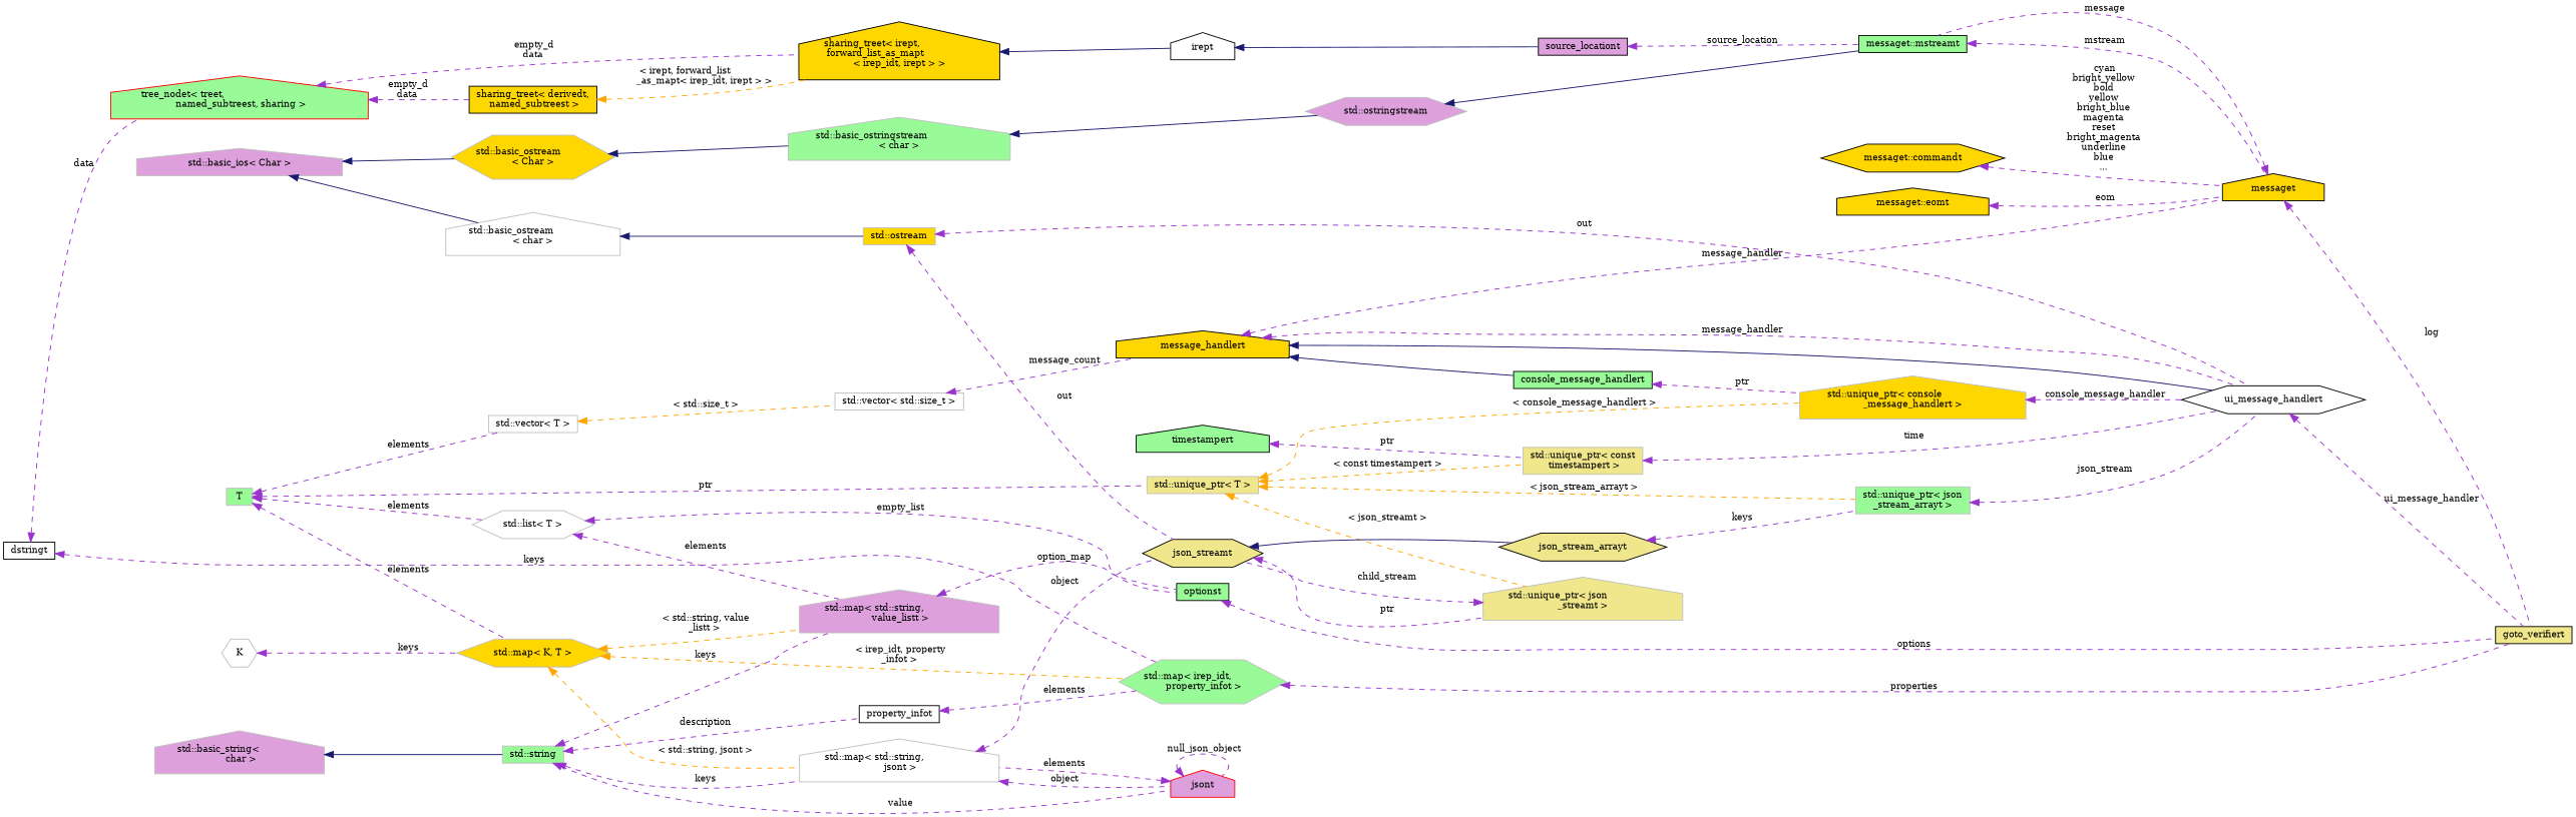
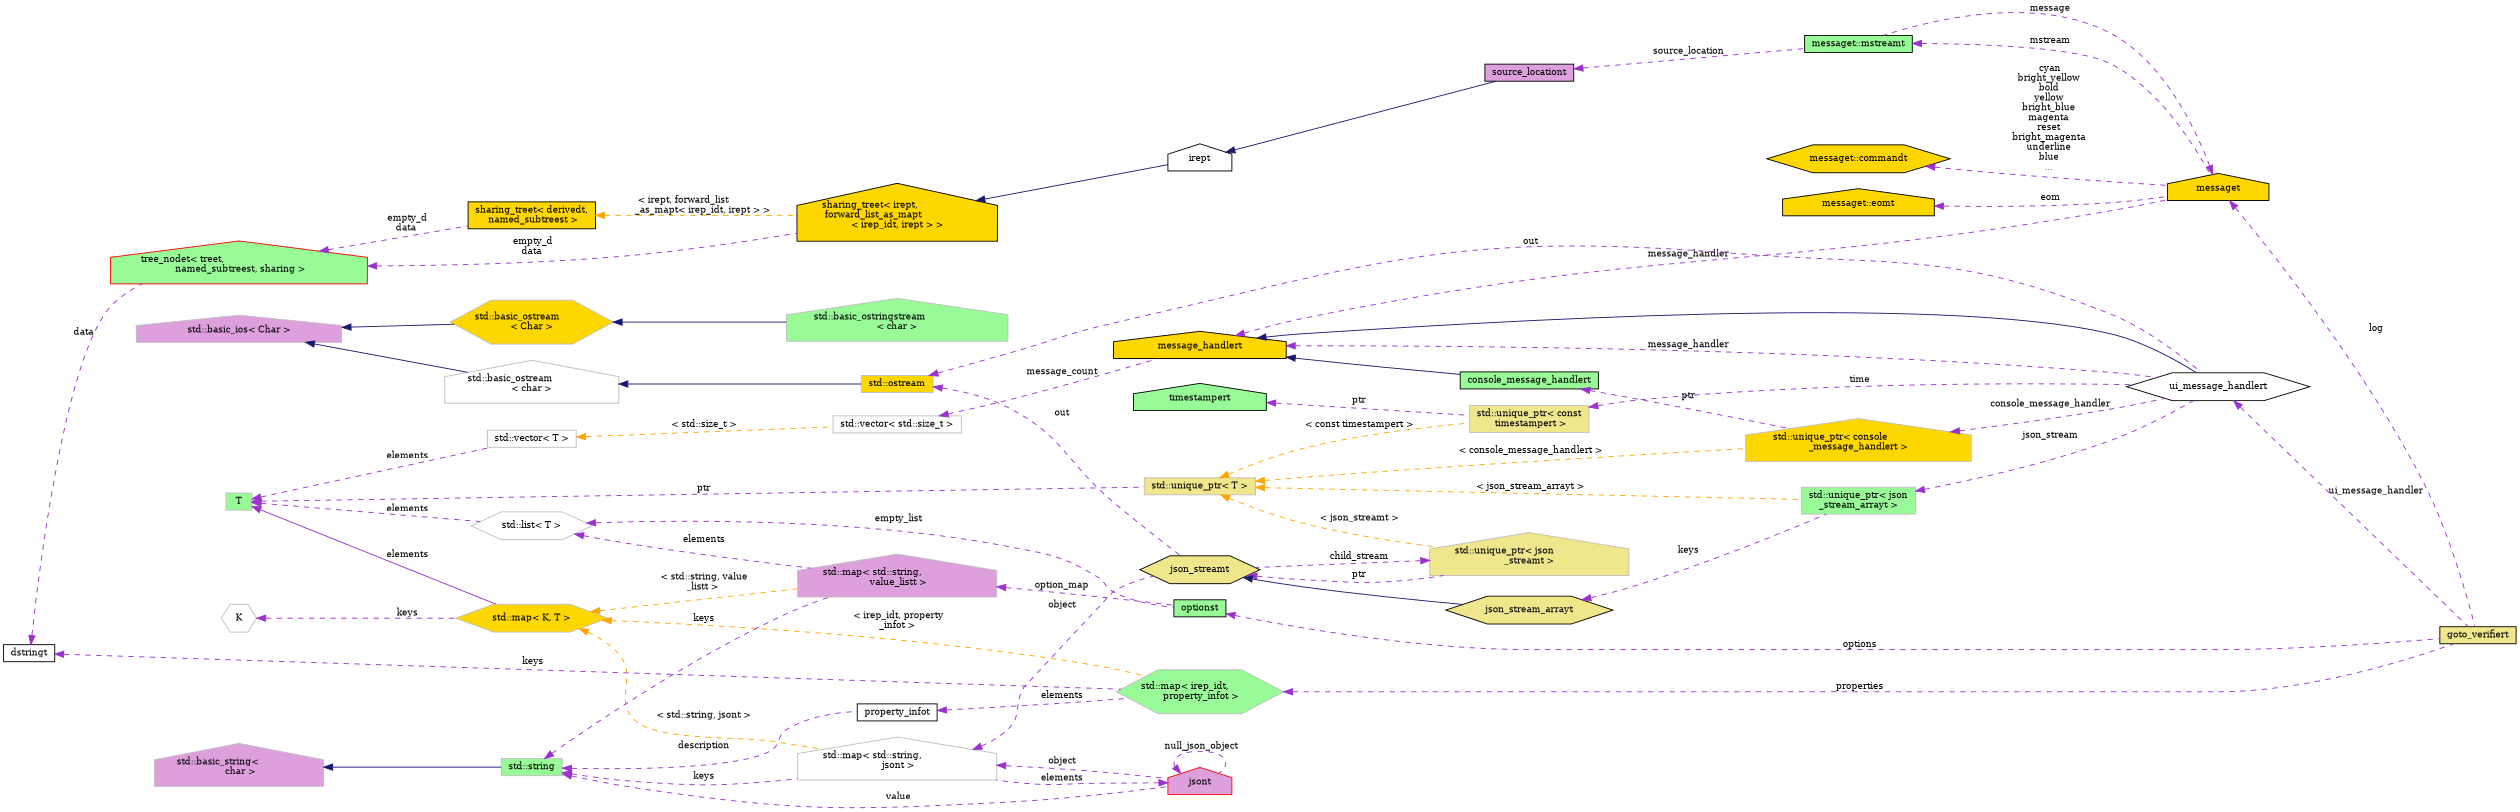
  digraph {
    fontname="DejaVu Serif"
    rankdir=LR
    node [color=grey75 fillcolor=palegreen fontname="DejaVu Serif" fontsize=10 shape=box style=filled]
    edge [color=darkorchid3 dir=back fontname="DejaVu Serif" fontsize=10 labelfontname=Helvetica labelfontsize=10 style=dashed]
    n1 [color=black fillcolor=khaki fontcolor=black height=0.2 label=goto_verifiert width=0.4]
    n2 [color=black height=0.2 label=optionst width=0.4]
    n3 [fillcolor=white height=0.2 label="std::list\< T \>" shape=hexagon width=0.4]
    n4 [fillcolor=plum height=0.2 label="std::map\< std::string,\l value_listt \>" shape=house width=0.4]
    n5 [height=0.2 label=T width=0.4]
    n6 [fillcolor=gold height=0.2 label="std::map\< K, T \>" shape=hexagon width=0.4]
    n7 [fillcolor=white height=0.2 label="std::vector\< T \>" width=0.4]
    n8 [fillcolor=khaki height=0.2 label="std::unique_ptr\< T \>" width=0.4]
    n9 [fillcolor=white height=0.2 label="std::map\< std::string,\l jsont \>" shape=house width=0.4]
    n10 [height=0.2 label="std::map\< irep_idt,\l property_infot \>" shape=hexagon width=0.4]
    n11 [fillcolor=white height=0.2 label="std::vector\< std::size_t \>" width=0.4]
    n12 [height=0.2 label="std::unique_ptr\< json\l_stream_arrayt \>" width=0.4]
    n13 [fillcolor=khaki height=0.2 label="std::unique_ptr\< json\l_streamt \>" shape=house width=0.4]
    n14 [fillcolor=gold height=0.2 label="std::unique_ptr\< console\l_message_handlert \>" shape=house width=0.4]
    n15 [fillcolor=khaki height=0.2 label="std::unique_ptr\< const\l timestampert \>" width=0.4]
    n16 [height=0.2 label="std::string" width=0.4]
    n17 [color=black fillcolor=white height=0.2 label=property_infot width=0.4]
    n18 [color=red fillcolor=plum height=0.2 label=jsont shape=house width=0.4]
    n19 [color=black fillcolor=khaki height=0.2 label=json_streamt shape=hexagon width=0.4]
    n20 [fillcolor=plum height=0.2 label="std::basic_string\<\l char \>" shape=house width=0.4]
    n21 [fillcolor=white height=0.2 label=K shape=hexagon width=0.4]
    n22 [color=black fillcolor=white height=0.2 label=dstringt width=0.4]
    n23 [color=red height=0.2 label="tree_nodet\< treet,\l named_subtreest, sharing \>" shape=house width=0.4]
    n24 [color=black fillcolor=gold height=0.2 label="sharing_treet\< irept,\l forward_list_as_mapt\l\< irep_idt, irept \> \>" shape=house width=0.4]
    n25 [color=black fillcolor=gold height=0.2 label="sharing_treet\< derivedt,\l named_subtreest \>" width=0.4]
    n26 [color=black fillcolor=gold height=0.2 label=messaget shape=house width=0.4]
    n27 [color=black height=0.2 label="messaget::mstreamt" width=0.4]
    n28 [color=black fillcolor=gold height=0.2 label=message_handlert shape=house width=0.4]
    n29 [color=black fillcolor=white height=0.2 label=ui_message_handlert shape=hexagon width=0.4]
    n30 [color=black height=0.2 label=console_message_handlert width=0.4]
    n31 [color=black fillcolor=gold height=0.2 label="messaget::commandt" shape=hexagon width=0.4]
-   n32 [fillcolor=plum height=0.2 label="std::ostringstream" shape=hexagon width=0.4]
    n33 [height=0.2 label="std::basic_ostringstream\l\< char \>" shape=house width=0.4]
    n34 [fillcolor=gold height=0.2 label="std::basic_ostream\l\< Char \>" shape=hexagon width=0.4]
    n35 [fillcolor=plum height=0.2 label="std::basic_ios\< Char \>" shape=house width=0.4]
    n36 [fillcolor=white height=0.2 label="std::basic_ostream\l\< char \>" shape=house width=0.4]
    n37 [fillcolor=gold height=0.2 label="std::ostream" width=0.4]
    n38 [color=black fillcolor=plum height=0.2 label=source_locationt width=0.4]
    n39 [color=black fillcolor=white height=0.2 label=irept shape=house width=0.4]
    n40 [color=black fillcolor=gold height=0.2 label="messaget::eomt" shape=house width=0.4]
    n41 [color=black fillcolor=khaki height=0.2 label=json_stream_arrayt shape=hexagon width=0.4]
    n42 [color=black height=0.2 label=timestampert shape=house width=0.4]
    n2 -> n1 [label=" options"]
    n3 -> n2 [label=" empty_list"]
    n3 -> n4 [label=" elements"]
    n4 -> n2 [label=" option_map"]
    n5 -> n3 [label=" elements"]
-   n5 -> n6 [label=" elements"]
+   n5 -> n6 [label=" elements" style=solid]
    n5 -> n7 [label=" elements"]
    n5 -> n8 [label=" ptr"]
    n6 -> n4 [color=orange label=" \< std::string, value\l_listt \>"]
    n6 -> n9 [color=orange label=" \< std::string, jsont \>"]
    n6 -> n10 [color=orange label=" \< irep_idt, property\l_infot \>"]
    n7 -> n11 [color=orange label=" \< std::size_t \>"]
    n8 -> n12 [color=orange label=" \< json_stream_arrayt \>"]
    n8 -> n13 [color=orange label=" \< json_streamt \>"]
    n8 -> n14 [color=orange label=" \< console_message_handlert \>"]
    n8 -> n15 [color=orange label=" \< const timestampert \>"]
    n9 -> n18 [label=" object"]
    n9 -> n19 [label=" object"]
    n10 -> n1 [label=" properties"]
    n11 -> n28 [label=" message_count"]
    n12 -> n29 [label=" json_stream"]
    n13 -> n19 [label=" child_stream"]
    n14 -> n29 [label=" console_message_handler"]
    n15 -> n29 [label=" time"]
    n16 -> n4 [label=" keys"]
    n16 -> n9 [label=" keys"]
    n16 -> n17 [label=" description"]
    n16 -> n18 [label=" value"]
    n17 -> n10 [label=" elements"]
    n18 -> n9 [label=" elements"]
    n18 -> n18 [label=" null_json_object"]
    n19 -> n13 [label=" ptr"]
    n19 -> n41 [color=midnightblue style=solid]
    n20 -> n16 [color=midnightblue style=solid]
    n21 -> n6 [label=" keys"]
    n22 -> n10 [label=" keys"]
    n22 -> n23 [label=" data"]
    n23 -> n24 [label=" empty_d\ndata"]
    n23 -> n25 [label=" empty_d\ndata"]
    n24 -> n39 [color=midnightblue style=solid]
    n25 -> n24 [color=orange label=" \< irept, forward_list\l_as_mapt\< irep_idt, irept \> \>"]
    n26 -> n1 [label=" log"]
    n26 -> n27 [label=" message"]
    n27 -> n26 [label=" mstream"]
    n28 -> n26 [label=" message_handler"]
    n28 -> n29 [color=midnightblue style=solid]
    n28 -> n29 [label=" message_handler"]
    n28 -> n30 [color=midnightblue style=solid]
    n29 -> n1 [label=" ui_message_handler"]
    n30 -> n14 [label=" ptr"]
    n31 -> n26 [label=" cyan\nbright_yellow\nbold\nyellow\nbright_blue\nmagenta\nreset\nbright_magenta\nunderline\nblue\n..."]
-   n32 -> n27 [color=midnightblue style=solid]
-   n33 -> n32 [color=midnightblue style=solid]
    n34 -> n33 [color=midnightblue style=solid]
    n35 -> n34 [color=midnightblue style=solid]
    n35 -> n36 [color=midnightblue style=solid]
    n36 -> n37 [color=midnightblue style=solid]
    n37 -> n19 [label=" out"]
    n37 -> n29 [label=" out"]
    n38 -> n27 [label=" source_location"]
    n39 -> n38 [color=midnightblue style=solid]
    n40 -> n26 [label=" eom"]
    n41 -> n12 [label=" keys"]
    n42 -> n15 [label=" ptr"]
  }
